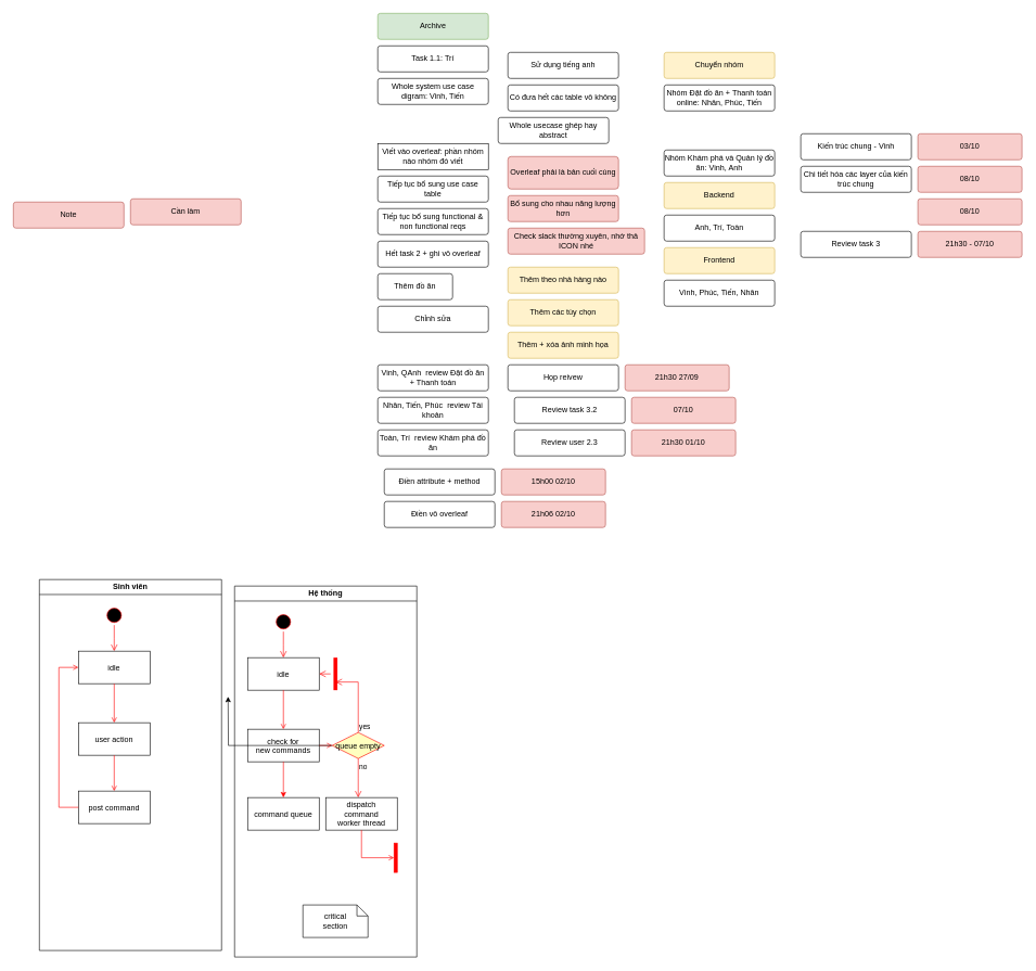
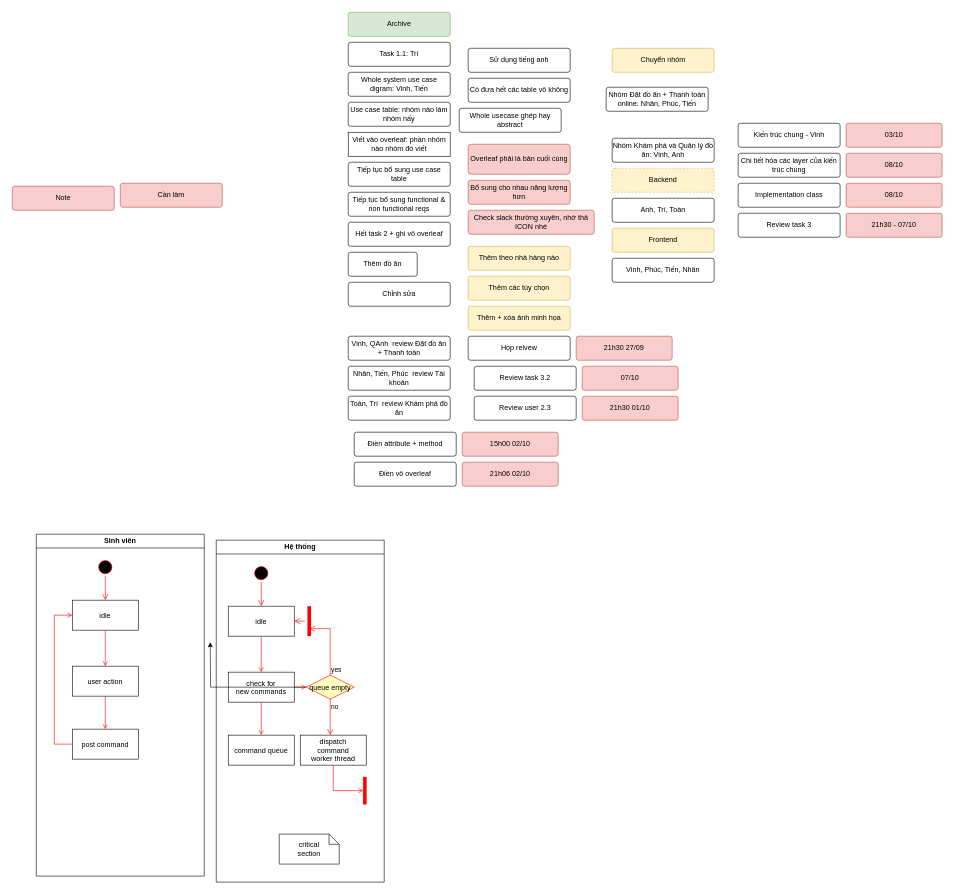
  <mxCell id="0" />
  <mxCell id="1" parent="0" />
  <mxCell id="2" value="Task 1.1: Trí" style="rounded=1;arcSize=10;whiteSpace=wrap;html=1;align=center;" parent="1" vertex="1"><mxGeometry x="580" y="70" width="170" height="40" as="geometry" /></mxCell>
  <mxCell id="3" value="Cần làm" style="rounded=1;arcSize=10;whiteSpace=wrap;html=1;align=center;fillColor=#f8cecc;strokeColor=#b85450;" parent="1" vertex="1"><mxGeometry x="200" y="305" width="170" height="40" as="geometry" /></mxCell>
  <mxCell id="4" value="Whole system use case digram: Vinh, Tiến" style="rounded=1;arcSize=10;whiteSpace=wrap;html=1;align=center;" parent="1" vertex="1"><mxGeometry x="580" y="120" width="170" height="40" as="geometry" /></mxCell>
+ <mxCell id="5" value="Use case table: nhóm nào làm nhóm nấy" style="rounded=1;arcSize=10;whiteSpace=wrap;html=1;align=center;" parent="1" vertex="1"><mxGeometry x="580" y="170" width="170" height="40" as="geometry" /></mxCell>
  <mxCell id="6" value="Thêm đồ ăn" style="rounded=1;arcSize=10;whiteSpace=wrap;html=1;align=center;" parent="1" vertex="1"><mxGeometry x="580" y="420" width="115" height="40" as="geometry" /></mxCell>
  <mxCell id="7" value="Chỉnh sửa" style="rounded=1;arcSize=10;whiteSpace=wrap;html=1;align=center;" parent="1" vertex="1"><mxGeometry x="580" y="470" width="170" height="40" as="geometry" /></mxCell>
  <mxCell id="8" value="Thêm các tùy chọn" style="rounded=1;arcSize=10;whiteSpace=wrap;html=1;align=center;fillColor=#fff2cc;strokeColor=#d6b656;" parent="1" vertex="1"><mxGeometry x="780" y="460" width="170" height="40" as="geometry" /></mxCell>
  <mxCell id="9" value="Thêm + xóa ảnh minh họa" style="rounded=1;arcSize=10;whiteSpace=wrap;html=1;align=center;fillColor=#fff2cc;strokeColor=#d6b656;" parent="1" vertex="1"><mxGeometry x="780" y="510" width="170" height="40" as="geometry" /></mxCell>
  <mxCell id="10" value="Thêm theo nhà hàng nào" style="rounded=1;arcSize=10;whiteSpace=wrap;html=1;align=center;fillColor=#fff2cc;strokeColor=#d6b656;" parent="1" vertex="1"><mxGeometry x="780" y="410" width="170" height="40" as="geometry" /></mxCell>
  <mxCell id="11" value="Note" style="rounded=1;arcSize=10;whiteSpace=wrap;html=1;align=center;fillColor=#f8cecc;strokeColor=#b85450;" parent="1" vertex="1"><mxGeometry x="20" y="310" width="170" height="40" as="geometry" /></mxCell>
  <mxCell id="12" value="Viết vào overleaf: phần nhóm nào nhóm đó viết" style="arcSize=10;whiteSpace=wrap;html=1;align=center;rounded=0;" parent="1" vertex="1"><mxGeometry x="580" y="220" width="170" height="40" as="geometry" /></mxCell>
  <mxCell id="13" value="Có đưa hết các table vô không" style="rounded=1;arcSize=10;whiteSpace=wrap;html=1;align=center;" parent="1" vertex="1"><mxGeometry x="780" y="130" width="170" height="40" as="geometry" /></mxCell>
  <mxCell id="14" value="Whole usecase ghép hay abstract" style="rounded=1;arcSize=10;whiteSpace=wrap;html=1;align=center;" parent="1" vertex="1"><mxGeometry x="765" y="180" width="170" height="40" as="geometry" /></mxCell>
  <mxCell id="15" value="Tiếp tục bổ sung use case table" style="rounded=1;arcSize=10;whiteSpace=wrap;html=1;align=center;" parent="1" vertex="1"><mxGeometry x="580" y="270" width="170" height="40" as="geometry" /></mxCell>
  <mxCell id="16" value="Tiếp tục bổ sung functional &amp;amp; non functional reqs" style="rounded=1;arcSize=10;whiteSpace=wrap;html=1;align=center;" parent="1" vertex="1"><mxGeometry x="580" y="320" width="170" height="40" as="geometry" /></mxCell>
  <mxCell id="17" value="Overleaf phải là bản cuối cùng" style="rounded=1;arcSize=10;whiteSpace=wrap;html=1;align=center;fillColor=#f8cecc;strokeColor=#b85450;" parent="1" vertex="1"><mxGeometry x="780" y="240" width="170" height="50" as="geometry" /></mxCell>
  <mxCell id="18" value="Sử dụng tiếng anh" style="rounded=1;arcSize=10;whiteSpace=wrap;html=1;align=center;" parent="1" vertex="1"><mxGeometry x="780" y="80" width="170" height="40" as="geometry" /></mxCell>
  <mxCell id="19" value="Bổ sung cho nhau năng lượng hơn" style="rounded=1;arcSize=10;whiteSpace=wrap;html=1;align=center;fillColor=#f8cecc;strokeColor=#b85450;" parent="1" vertex="1"><mxGeometry x="780" y="300" width="170" height="40" as="geometry" /></mxCell>
  <mxCell id="20" value="Check slack thường xuyên, nhớ thả ICON nhé" style="rounded=1;arcSize=10;whiteSpace=wrap;html=1;align=center;fillColor=#f8cecc;strokeColor=#b85450;" parent="1" vertex="1"><mxGeometry x="780" y="350" width="210" height="40" as="geometry" /></mxCell>
  <mxCell id="21" value="Archive" style="rounded=1;arcSize=10;whiteSpace=wrap;html=1;align=center;fillColor=#d5e8d4;strokeColor=#82b366;" parent="1" vertex="1"><mxGeometry x="580" y="20" width="170" height="40" as="geometry" /></mxCell>
  <mxCell id="22" value="Hết task 2 + ghi vô overleaf" style="rounded=1;arcSize=10;whiteSpace=wrap;html=1;align=center;" parent="1" vertex="1"><mxGeometry x="580" y="370" width="170" height="40" as="geometry" /></mxCell>
  <mxCell id="23" value="Chuyển nhóm" style="rounded=1;arcSize=10;whiteSpace=wrap;html=1;align=center;fillColor=#fff2cc;strokeColor=#d6b656;" parent="1" vertex="1"><mxGeometry x="1020" y="80" width="170" height="40" as="geometry" /></mxCell>
- <mxCell id="24" value="Nhóm Đặt đồ ăn + Thanh toán online: Nhân, Phúc, Tiến" style="rounded=1;arcSize=10;whiteSpace=wrap;html=1;align=center;" parent="1" vertex="1"><mxGeometry x="1020" y="130" width="170" height="40" as="geometry" /></mxCell>
+ <mxCell id="24" value="Nhóm Đặt đồ ăn + Thanh toán online: Nhân, Phúc, Tiến" style="rounded=1;arcSize=10;whiteSpace=wrap;html=1;align=center;" parent="1" vertex="1"><mxGeometry x="1010" y="145" width="170" height="40" as="geometry" /></mxCell>
  <mxCell id="25" value="Nhóm Khám phá và Quản lý đồ ăn: Vinh, Anh" style="rounded=1;arcSize=10;whiteSpace=wrap;html=1;align=center;" parent="1" vertex="1"><mxGeometry x="1020" y="230" width="170" height="40" as="geometry" /></mxCell>
  <mxCell id="26" value="21h30 27/09" style="rounded=1;arcSize=10;whiteSpace=wrap;html=1;align=center;fillColor=#f8cecc;strokeColor=#b85450;" parent="1" vertex="1"><mxGeometry x="960" y="560" width="160" height="40" as="geometry" /></mxCell>
- <mxCell id="27" value="Backend" style="rounded=1;arcSize=10;whiteSpace=wrap;html=1;align=center;fillColor=#fff2cc;strokeColor=#d6b656;" parent="1" vertex="1"><mxGeometry x="1020" width="170" height="40" as="geometry" y="280" /></mxCell>
+ <mxCell id="27" value="Backend" style="rounded=1;arcSize=10;whiteSpace=wrap;html=1;align=center;fillColor=#fff2cc;strokeColor=#d6b656;dashed=1;" parent="1" vertex="1"><mxGeometry x="1020" width="170" height="40" as="geometry" y="280" /></mxCell>
  <mxCell id="28" value="Anh, Trí, Toàn" style="rounded=1;arcSize=10;whiteSpace=wrap;html=1;align=center;" parent="1" vertex="1"><mxGeometry x="1020" y="330" width="170" height="40" as="geometry" /></mxCell>
  <mxCell id="29" value="Frontend" style="rounded=1;arcSize=10;whiteSpace=wrap;html=1;align=center;fillColor=#fff2cc;strokeColor=#d6b656;" parent="1" vertex="1"><mxGeometry x="1020" y="380" width="170" height="40" as="geometry" /></mxCell>
  <mxCell id="30" value="Vinh, Phúc, Tiến, Nhân" style="rounded=1;arcSize=10;whiteSpace=wrap;html=1;align=center;" parent="1" vertex="1"><mxGeometry x="1020" y="430" width="170" height="40" as="geometry" /></mxCell>
  <mxCell id="31" value="Vinh, QAnh&amp;nbsp; review Đặt đồ ăn + Thanh toán" style="rounded=1;arcSize=10;whiteSpace=wrap;html=1;align=center;" parent="1" vertex="1"><mxGeometry x="580" y="560" width="170" height="40" as="geometry" /></mxCell>
  <mxCell id="32" value="Nhân, Tiến, Phúc&amp;nbsp; review Tài khoản" style="rounded=1;arcSize=10;whiteSpace=wrap;html=1;align=center;" parent="1" vertex="1"><mxGeometry x="580" y="610" width="170" height="40" as="geometry" /></mxCell>
  <mxCell id="33" value="Toàn, Trí&amp;nbsp; review Khám phá đồ ăn" style="rounded=1;arcSize=10;whiteSpace=wrap;html=1;align=center;" parent="1" vertex="1"><mxGeometry x="580" y="660" width="170" height="40" as="geometry" /></mxCell>
  <mxCell id="34" value="Họp reivew" style="rounded=1;arcSize=10;whiteSpace=wrap;html=1;align=center;" parent="1" vertex="1"><mxGeometry x="780" y="560" width="170" height="40" as="geometry" /></mxCell>
  <mxCell id="35" value="Review task 3.2" style="rounded=1;arcSize=10;whiteSpace=wrap;html=1;align=center;" parent="1" vertex="1"><mxGeometry x="790" y="610" width="170" height="40" as="geometry" /></mxCell>
  <mxCell id="36" value="07/10" style="rounded=1;arcSize=10;whiteSpace=wrap;html=1;align=center;fillColor=#f8cecc;strokeColor=#b85450;" parent="1" vertex="1"><mxGeometry x="970" y="610" width="160" height="40" as="geometry" /></mxCell>
  <mxCell id="37" value="Review user 2.3" style="rounded=1;arcSize=10;whiteSpace=wrap;html=1;align=center;" parent="1" vertex="1"><mxGeometry x="790" y="660" width="170" height="40" as="geometry" /></mxCell>
  <mxCell id="38" value="21h30 01/10" style="rounded=1;arcSize=10;whiteSpace=wrap;html=1;align=center;fillColor=#f8cecc;strokeColor=#b85450;" parent="1" vertex="1"><mxGeometry x="970" y="660" width="160" height="40" as="geometry" /></mxCell>
  <mxCell id="39" value="Điền attribute + method" style="rounded=1;arcSize=10;whiteSpace=wrap;html=1;align=center;" parent="1" vertex="1"><mxGeometry x="590" y="720" width="170" height="40" as="geometry" /></mxCell>
  <mxCell id="40" value="15h00 02/10" style="rounded=1;arcSize=10;whiteSpace=wrap;html=1;align=center;fillColor=#f8cecc;strokeColor=#b85450;" parent="1" vertex="1"><mxGeometry x="770" y="720" width="160" height="40" as="geometry" /></mxCell>
  <mxCell id="41" value="Điền vô overleaf" style="rounded=1;arcSize=10;whiteSpace=wrap;html=1;align=center;" parent="1" vertex="1"><mxGeometry x="590" y="770" width="170" height="40" as="geometry" /></mxCell>
  <mxCell id="42" value="21h06 02/10" style="rounded=1;arcSize=10;whiteSpace=wrap;html=1;align=center;fillColor=#f8cecc;strokeColor=#b85450;" parent="1" vertex="1"><mxGeometry x="770" y="770" width="160" height="40" as="geometry" /></mxCell>
  <mxCell id="43" value="Kiến trúc chung - Vinh" style="rounded=1;arcSize=10;whiteSpace=wrap;html=1;align=center;" parent="1" vertex="1"><mxGeometry x="1230" y="205" width="170" height="40" as="geometry" /></mxCell>
  <mxCell id="44" value="03/10" style="rounded=1;arcSize=10;whiteSpace=wrap;html=1;align=center;fillColor=#f8cecc;strokeColor=#b85450;" parent="1" vertex="1"><mxGeometry x="1410" y="205" width="160" height="40" as="geometry" /></mxCell>
  <mxCell id="45" value="Chi tiết hóa các layer của kiến trúc chung" style="rounded=1;arcSize=10;whiteSpace=wrap;html=1;align=center;" parent="1" vertex="1"><mxGeometry x="1230" y="255" width="170" height="40" as="geometry" /></mxCell>
  <mxCell id="46" value="08/10" style="rounded=1;arcSize=10;whiteSpace=wrap;html=1;align=center;fillColor=#f8cecc;strokeColor=#b85450;" parent="1" vertex="1"><mxGeometry x="1410" y="255" width="160" height="40" as="geometry" /></mxCell>
+ <mxCell id="47" value="Implementation class" style="rounded=1;arcSize=10;whiteSpace=wrap;html=1;align=center;" parent="1" vertex="1"><mxGeometry x="1230" y="305" width="170" height="40" as="geometry" /></mxCell>
  <mxCell id="48" value="08/10" style="rounded=1;arcSize=10;whiteSpace=wrap;html=1;align=center;fillColor=#f8cecc;strokeColor=#b85450;" parent="1" vertex="1"><mxGeometry x="1410" y="305" width="160" height="40" as="geometry" /></mxCell>
  <mxCell id="49" value="Review task 3" style="rounded=1;arcSize=10;whiteSpace=wrap;html=1;align=center;" parent="1" vertex="1"><mxGeometry x="1230" y="355" width="170" height="40" as="geometry" /></mxCell>
  <mxCell id="50" value="21h30 - 07/10" style="rounded=1;arcSize=10;whiteSpace=wrap;html=1;align=center;fillColor=#f8cecc;strokeColor=#b85450;" parent="1" vertex="1"><mxGeometry x="1410" y="355" width="160" height="40" as="geometry" /></mxCell>
  <mxCell id="51" value="Sinh viên" style="swimlane;whiteSpace=wrap" parent="1" vertex="1"><mxGeometry x="60" y="890" width="280" height="570" as="geometry" /></mxCell>
  <mxCell id="52" value="" style="ellipse;shape=startState;fillColor=#000000;strokeColor=#ff0000;" parent="51" vertex="1"><mxGeometry x="100" y="40" width="30" height="30" as="geometry" /></mxCell>
  <mxCell id="53" value="" style="edgeStyle=elbowEdgeStyle;elbow=horizontal;verticalAlign=bottom;endArrow=open;endSize=8;strokeColor=#FF0000;endFill=1;rounded=0" parent="51" source="52" target="54" edge="1"><mxGeometry x="100" y="40" as="geometry"><mxPoint x="115" y="110" as="targetPoint" /></mxGeometry></mxCell>
  <mxCell id="54" value="idle" style="" parent="51" vertex="1"><mxGeometry x="60" y="110" width="110" height="50" as="geometry" /></mxCell>
  <mxCell id="55" value="user action" style="" parent="51" vertex="1"><mxGeometry x="60" y="220" width="110" height="50" as="geometry" /></mxCell>
  <mxCell id="56" value="" style="endArrow=open;strokeColor=#FF0000;endFill=1;rounded=0;edgeStyle=orthogonalEdgeStyle;" parent="51" source="54" target="55" edge="1"><mxGeometry relative="1" as="geometry" /></mxCell>
  <mxCell id="57" value="post command" style="" parent="51" vertex="1"><mxGeometry x="60" y="325" width="110" height="50" as="geometry" /></mxCell>
  <mxCell id="58" value="" style="endArrow=open;strokeColor=#FF0000;endFill=1;rounded=0;edgeStyle=orthogonalEdgeStyle;" parent="51" source="55" target="57" edge="1"><mxGeometry relative="1" as="geometry" /></mxCell>
  <mxCell id="59" value="" style="edgeStyle=elbowEdgeStyle;elbow=horizontal;strokeColor=#FF0000;endArrow=open;endFill=1;rounded=0" parent="51" source="57" target="54" edge="1"><mxGeometry width="100" height="100" relative="1" as="geometry"><mxPoint x="160" y="290" as="sourcePoint" /><mxPoint x="260" y="190" as="targetPoint" /><Array as="points"><mxPoint x="30" y="250" /></Array></mxGeometry></mxCell>
  <mxCell id="60" style="edgeStyle=orthogonalEdgeStyle;rounded=0;orthogonalLoop=1;jettySize=auto;html=1;exitX=0.5;exitY=1;exitDx=0;exitDy=0;" parent="51" source="52" target="52" edge="1"><mxGeometry relative="1" as="geometry" /></mxCell>
  <mxCell id="61" value="Hệ thống" style="swimlane;whiteSpace=wrap;startSize=23;" parent="1" vertex="1"><mxGeometry x="360" y="900" width="280" height="570" as="geometry" /></mxCell>
  <mxCell id="62" value="" style="ellipse;shape=startState;fillColor=#000000;strokeColor=#ff0000;" parent="61" vertex="1"><mxGeometry x="60" y="40" width="30" height="30" as="geometry" /></mxCell>
  <mxCell id="63" value="" style="edgeStyle=elbowEdgeStyle;elbow=horizontal;verticalAlign=bottom;endArrow=open;endSize=8;strokeColor=#FF0000;endFill=1;rounded=0" parent="61" source="62" target="64" edge="1"><mxGeometry x="40" y="20" as="geometry"><mxPoint x="55" y="90" as="targetPoint" /></mxGeometry></mxCell>
  <mxCell id="64" value="idle" style="" parent="61" vertex="1"><mxGeometry x="20" y="110" width="110" height="50" as="geometry" /></mxCell>
  <mxCell id="65" value="check for &#10;new commands" style="" parent="61" vertex="1"><mxGeometry x="20" y="220" width="110" height="50" as="geometry" /></mxCell>
  <mxCell id="66" value="" style="endArrow=open;strokeColor=#FF0000;endFill=1;rounded=0;edgeStyle=orthogonalEdgeStyle;" parent="61" source="64" target="65" edge="1"><mxGeometry relative="1" as="geometry" /></mxCell>
  <mxCell id="67" value="command queue" style="" parent="61" vertex="1"><mxGeometry x="20" y="325" width="110" height="50" as="geometry" /></mxCell>
- <mxCell id="68" value="" style="endArrow=classic;strokeColor=#FF0000;endFill=1;rounded=0;edgeStyle=orthogonalEdgeStyle;" parent="61" source="65" target="67" edge="1"><mxGeometry relative="1" as="geometry" /></mxCell>
+ <mxCell id="68" value="" style="endArrow=open;strokeColor=#FF0000;endFill=1;rounded=0;edgeStyle=orthogonalEdgeStyle;" parent="61" source="65" target="67" edge="1"><mxGeometry relative="1" as="geometry" /></mxCell>
  <mxCell id="69" value="queue empty" style="rhombus;fillColor=#ffffc0;strokeColor=#ff0000;" parent="61" vertex="1"><mxGeometry x="150" y="225" width="80" height="40" as="geometry" /></mxCell>
  <mxCell id="70" value="yes" style="edgeStyle=elbowEdgeStyle;elbow=horizontal;align=left;verticalAlign=bottom;endArrow=open;endSize=8;strokeColor=#FF0000;exitX=0.5;exitY=0;endFill=1;rounded=0;entryX=0.75;entryY=0.5;entryPerimeter=0" parent="61" source="69" target="73" edge="1"><mxGeometry x="-1" relative="1" as="geometry"><mxPoint x="160" y="150" as="targetPoint" /><Array as="points"><mxPoint x="190" y="180" /></Array></mxGeometry></mxCell>
  <mxCell id="71" value="no" style="edgeStyle=elbowEdgeStyle;elbow=horizontal;align=left;verticalAlign=top;endArrow=open;endSize=8;strokeColor=#FF0000;endFill=1;rounded=0" parent="61" source="69" target="75" edge="1"><mxGeometry x="-1" relative="1" as="geometry"><mxPoint x="190" y="305" as="targetPoint" /></mxGeometry></mxCell>
  <mxCell id="72" value="" style="endArrow=open;strokeColor=#FF0000;endFill=1;rounded=0;edgeStyle=orthogonalEdgeStyle;" parent="61" source="65" target="69" edge="1"><mxGeometry relative="1" as="geometry" /></mxCell>
  <mxCell id="73" value="" style="shape=line;strokeWidth=6;strokeColor=#ff0000;rotation=90" parent="61" vertex="1"><mxGeometry x="130" y="127.5" width="50" height="15" as="geometry" /></mxCell>
  <mxCell id="74" value="" style="edgeStyle=elbowEdgeStyle;elbow=horizontal;verticalAlign=bottom;endArrow=open;endSize=8;strokeColor=#FF0000;endFill=1;rounded=0" parent="61" source="73" target="64" edge="1"><mxGeometry x="130" y="90" as="geometry"><mxPoint x="230" y="140" as="targetPoint" /></mxGeometry></mxCell>
  <mxCell id="75" value="dispatch&#10;command&#10;worker thread" style="" parent="61" vertex="1"><mxGeometry x="140" y="325" width="110" height="50" as="geometry" /></mxCell>
  <mxCell id="76" value="critical&#10;section" style="shape=note;whiteSpace=wrap;size=17" parent="61" vertex="1"><mxGeometry x="105" y="490" width="100" height="50" as="geometry" /></mxCell>
  <mxCell id="77" value="" style="whiteSpace=wrap;strokeColor=#FF0000;fillColor=#FF0000" parent="61" vertex="1"><mxGeometry x="245" y="395" width="5" height="45" as="geometry" /></mxCell>
  <mxCell id="78" value="" style="edgeStyle=elbowEdgeStyle;elbow=horizontal;entryX=0;entryY=0.5;strokeColor=#FF0000;endArrow=open;endFill=1;rounded=0" parent="61" source="75" target="77" edge="1"><mxGeometry width="100" height="100" relative="1" as="geometry"><mxPoint x="60" y="480" as="sourcePoint" /><mxPoint x="160" y="380" as="targetPoint" /><Array as="points"><mxPoint x="195" y="400" /></Array></mxGeometry></mxCell>
  <mxCell id="79" style="edgeStyle=orthogonalEdgeStyle;rounded=0;orthogonalLoop=1;jettySize=auto;html=1;" parent="1" source="69" edge="1"><mxGeometry relative="1" as="geometry"><mxPoint x="350" y="1070" as="targetPoint" /></mxGeometry></mxCell>
